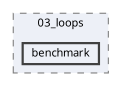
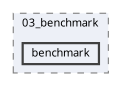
  digraph {
    compound=true
    fontname="Noto Sans"
    n1 [color=grey25 fillcolor="#edf0f7" fontname="Noto Sans" fontsize=10 height=0.2 label=benchmark shape=box style="filled,bold" width=0.4]
    subgraph cluster_1 {
      bgcolor="#edf0f7"
      fontsize=10
-     label="03_loops"
+     label="03_benchmark"
      pencolor=grey50
      style="filled,dashed"
      n1
    }
  }
